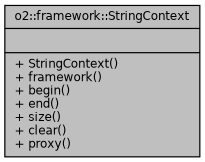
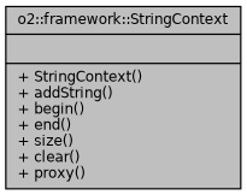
  digraph {
-   n1 [color=black fillcolor=grey75 fontcolor=black fontname=Helvetica fontsize=10 height=0.2 label="{o2::framework::StringContext\n||+ StringContext()\l+ framework()\l+ begin()\l+ end()\l+ size()\l+ clear()\l+ proxy()\l}" shape=record style=filled width=0.4]
+   n1 [color=black fillcolor=grey75 fontcolor=black fontname=Helvetica fontsize=10 height=0.2 label="{o2::framework::StringContext\n||+ StringContext()\l+ addString()\l+ begin()\l+ end()\l+ size()\l+ clear()\l+ proxy()\l}" shape=record style=filled width=0.4]
  }
